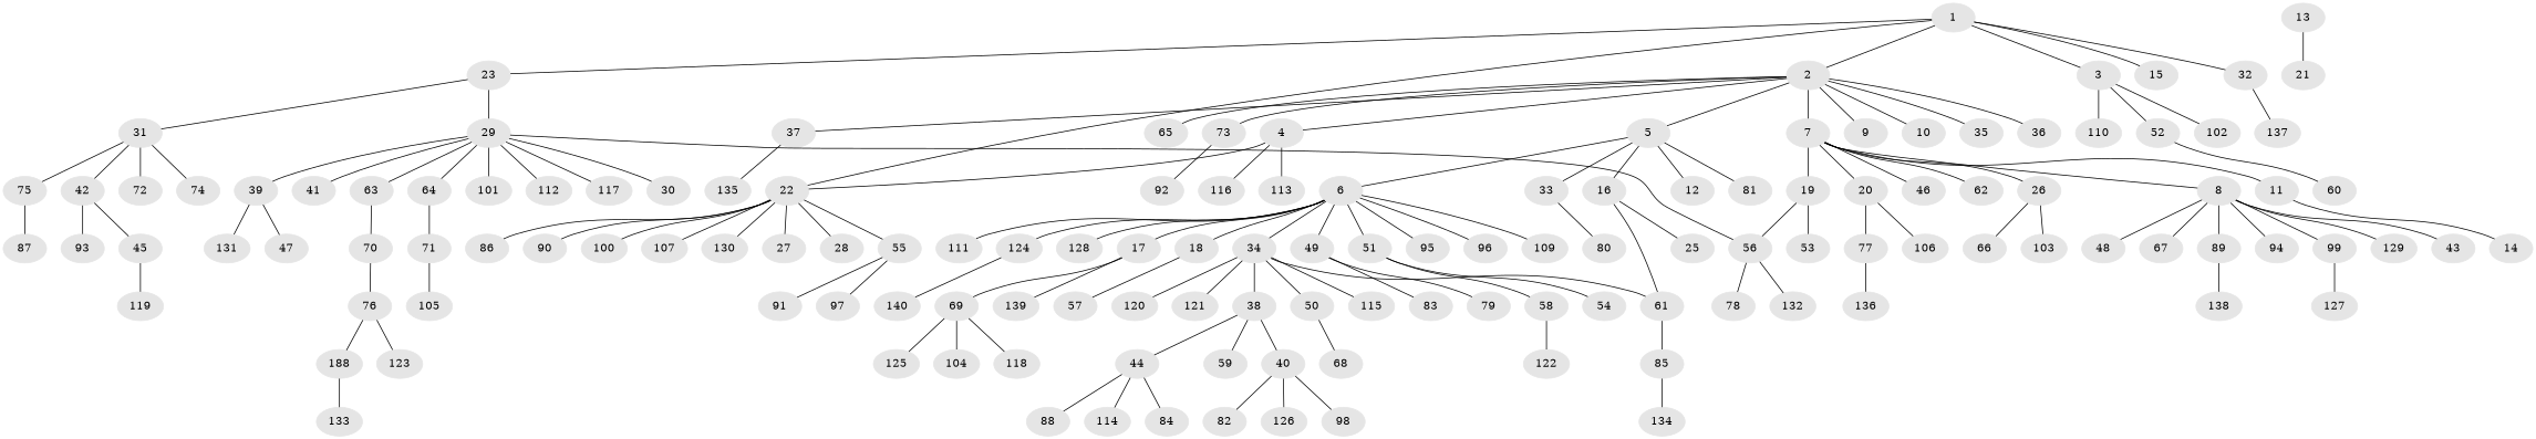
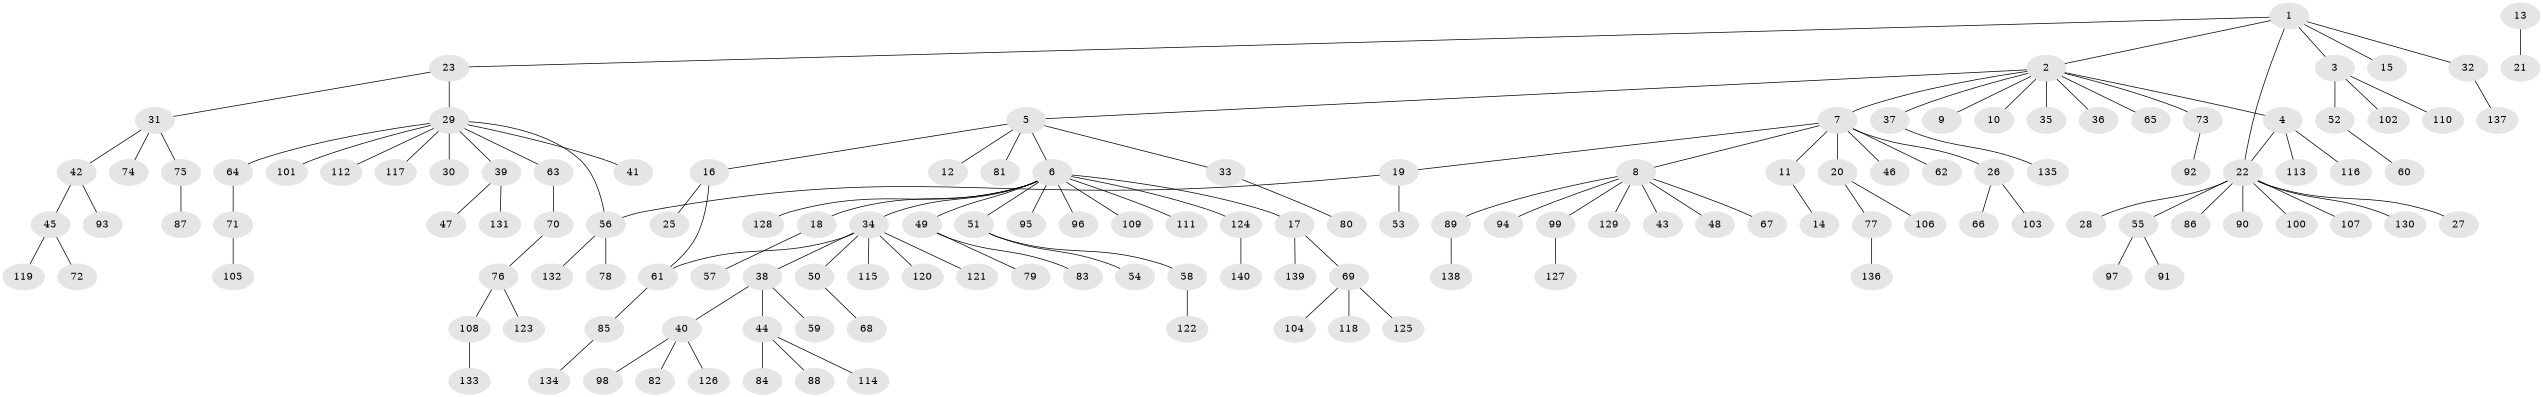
  graph {
    node [color=gray90 style=filled]
    1
    2
    3
    15
    22
    23
    32
    4
    5
    7
    9
    10
    35
    36
    37
    65
    73
    52
    102
    110
    13
    21
    27
    28
    55
    86
    90
    100
    107
    130
    29
    31
    137
    113
    116
    6
    12
    16
    33
    81
    8
    11
    19
    20
    26
    46
    62
    135
    92
    60
    17
    18
    34
    49
    51
    95
    96
    109
    111
    124
    128
    25
    61
    80
    69
    139
    57
    38
    50
    115
    120
    121
    79
    83
    54
    58
    140
    43
    48
    67
    89
    94
    99
    129
    14
    53
    56
    77
    106
    66
    103
    138
    127
    85
    104
    118
    125
    78
    132
    136
    91
    97
    30
    39
    41
    63
    64
    101
    112
    117
    42
    72
    74
    75
    47
    131
    70
    71
    45
    93
    87
    40
    44
    59
    68
    98
    82
    126
    84
    88
    114
    119
    122
    134
    76
    105
-   108 [label=188]
+   108
    123
    133
    1 -- 2
    1 -- 3
    1 -- 15
    1 -- 22
    1 -- 23
    1 -- 32
    2 -- 4
    2 -- 5
    2 -- 7
    2 -- 9
    2 -- 10
    2 -- 35
    2 -- 36
    2 -- 37
    2 -- 65
    2 -- 73
    3 -- 52
    3 -- 102
    3 -- 110
    22 -- 27
    22 -- 28
    22 -- 55
    22 -- 86
    22 -- 90
    22 -- 100
    22 -- 107
    22 -- 130
    23 -- 29
    23 -- 31
    32 -- 137
    4 -- 22
    4 -- 113
    4 -- 116
    5 -- 6
    5 -- 12
    5 -- 16
    5 -- 33
    5 -- 81
    7 -- 8
    7 -- 11
    7 -- 19
    7 -- 20
    7 -- 26
    7 -- 46
    7 -- 62
    37 -- 135
    73 -- 92
    52 -- 60
    13 -- 21
    55 -- 91
    55 -- 97
    29 -- 56
    29 -- 30
    29 -- 39
    29 -- 41
    29 -- 63
    29 -- 64
    29 -- 101
    29 -- 112
    29 -- 117
    31 -- 42
-   31 -- 72
+   45 -- 72
    31 -- 74
    31 -- 75
    6 -- 17
    6 -- 18
    6 -- 34
    6 -- 49
    6 -- 51
    6 -- 95
    6 -- 96
    6 -- 109
    6 -- 111
    6 -- 124
    6 -- 128
    16 -- 25
    16 -- 61
    33 -- 80
    8 -- 43
    8 -- 48
    8 -- 67
    8 -- 89
    8 -- 94
    8 -- 99
    8 -- 129
    11 -- 14
    19 -- 53
    19 -- 56
    20 -- 77
    20 -- 106
    26 -- 66
    26 -- 103
    17 -- 69
    17 -- 139
    18 -- 57
    34 -- 61
    34 -- 38
    34 -- 50
    34 -- 115
    34 -- 120
    34 -- 121
    49 -- 79
    49 -- 83
    51 -- 54
    51 -- 58
    124 -- 140
    61 -- 85
    69 -- 104
    69 -- 118
    69 -- 125
    38 -- 40
    38 -- 44
    38 -- 59
    50 -- 68
    58 -- 122
    89 -- 138
    99 -- 127
    56 -- 78
    56 -- 132
    77 -- 136
    85 -- 134
    39 -- 47
    39 -- 131
    63 -- 70
    64 -- 71
    42 -- 45
    42 -- 93
    75 -- 87
    70 -- 76
    71 -- 105
    45 -- 119
    40 -- 98
    40 -- 82
    40 -- 126
    44 -- 84
    44 -- 88
    44 -- 114
    76 -- 108
    76 -- 123
    108 -- 133
  }
